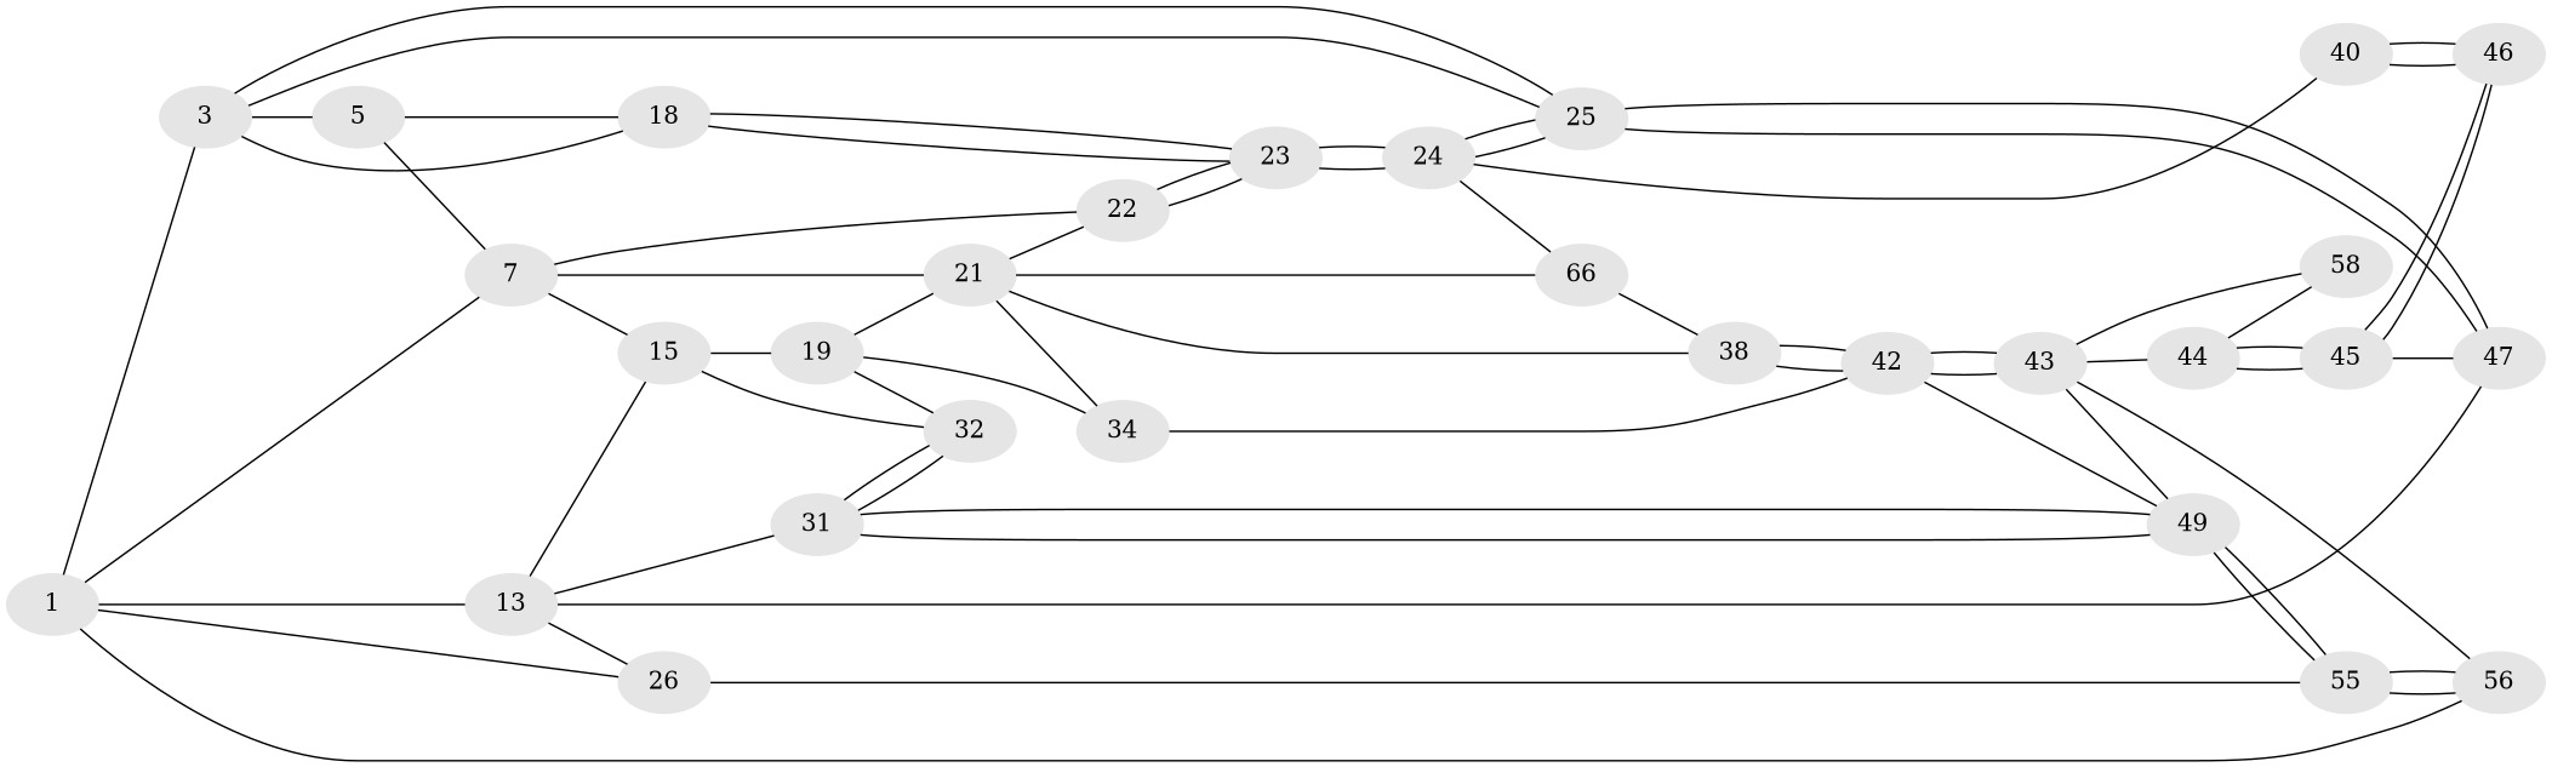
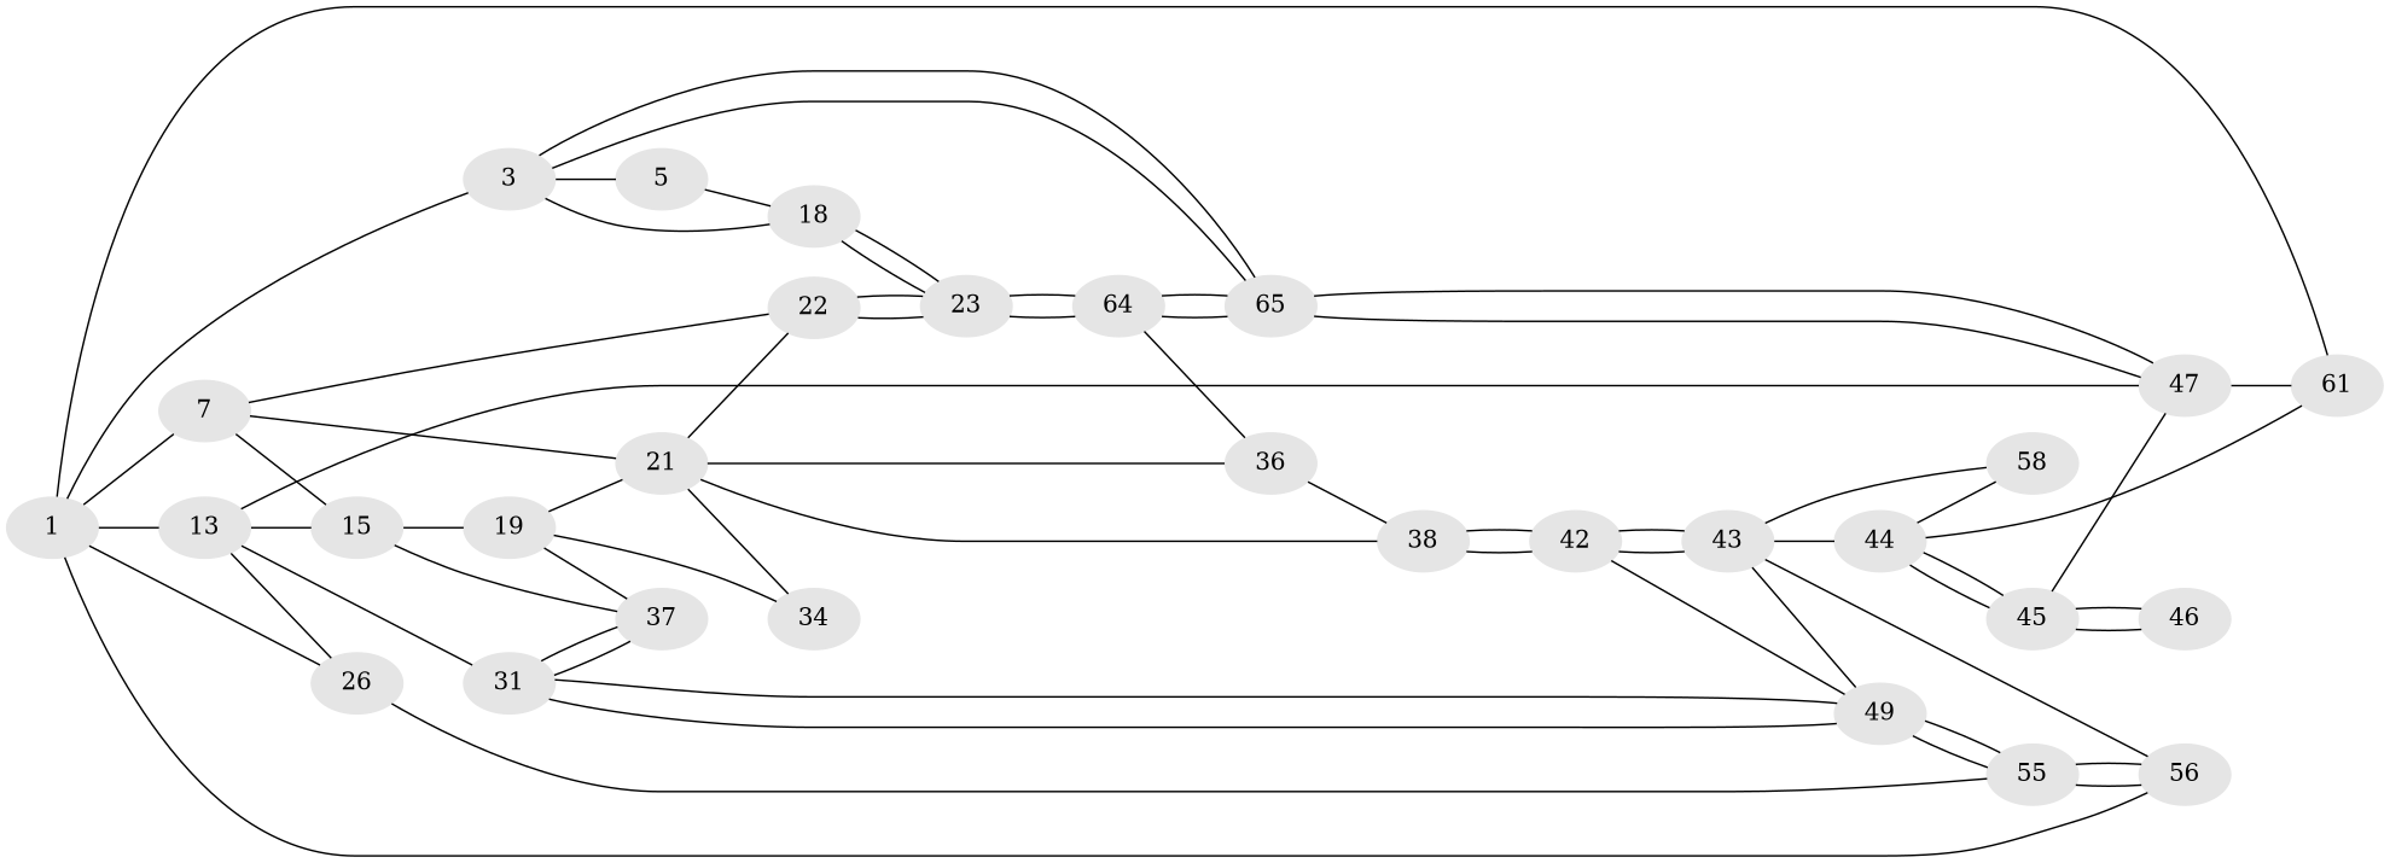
  graph {
    rankdir=LR
    node [color=gray90 style=filled]
    1 [super="+2+6"]
    3 [super="+4"]
    7 [super="+8"]
    13 [super="+14"]
    26 [super="+54"]
    56
+   61
    5 [super="+10"]
    18
-   25
+   25 [label=65]
    15 [super="+16+30"]
    21 [super="+28"]
    22
    47 [super="+51"]
    31
    55
    23
    19 [super="+20"]
-   32
+   32 [label=37]
    34
-   36 [label=66]
+   36
    38 [super="+39"]
    49 [super="+50"]
-   24 [super="+37"]
+   24 [super="+37" label=64]
    42 [super="+48"]
-   40 [super="+41"]
    46
    43 [super="+52"]
    44 [super="+59"]
    58
    45
    1 -- 3
    1 -- 7
    1 -- 13 [weight=2]
    1 -- 26 [weight=2]
    1 -- 56
+   1 -- 61
    3 -- 5
    3 -- 18
    3 -- 25
    3 -- 25
    7 -- 15
    7 -- 21
    7 -- 22
    13 -- 26
    13 -- 15
    13 -- 47 [weight=2]
    13 -- 31
    26 -- 55
-   5 -- 7
    5 -- 18
    18 -- 23
    18 -- 23
    25 -- 47
    25 -- 47
    15 -- 19 [weight=2]
    15 -- 32
    21 -- 22
    21 -- 34
    21 -- 36
    21 -- 38
    22 -- 23
    22 -- 23
+   47 -- 61
    31 -- 32
    31 -- 32
    31 -- 49
    31 -- 49
    55 -- 56
    55 -- 56
    23 -- 24
    23 -- 24
    19 -- 21
    19 -- 32
    19 -- 34
-   34 -- 42
    36 -- 38
    38 -- 42
    38 -- 42
    49 -- 55
    49 -- 55
    24 -- 25
    24 -- 25
    24 -- 36
-   24 -- 40
    42 -- 49
    42 -- 43
    42 -- 43
-   40 -- 46 [weight=2]
-   40 -- 46
    43 -- 56
    43 -- 49
    43 -- 44
    43 -- 58
+   44 -- 61
    44 -- 58 [weight=2]
    44 -- 45
    44 -- 45
    45 -- 47
    45 -- 46
    45 -- 46
  }
